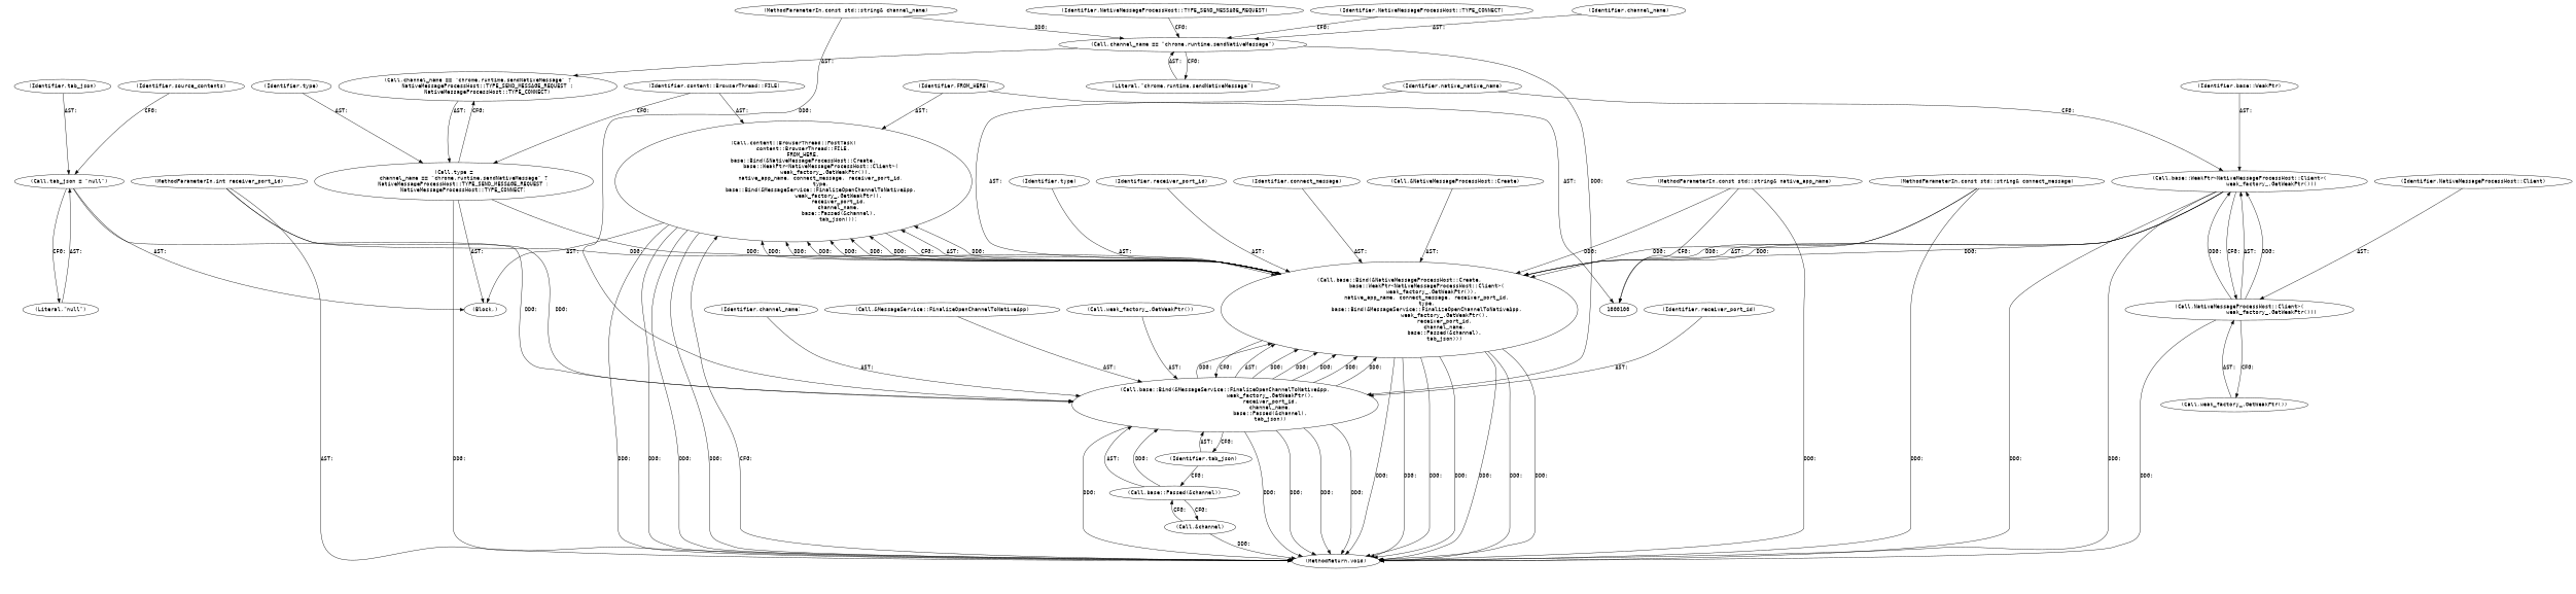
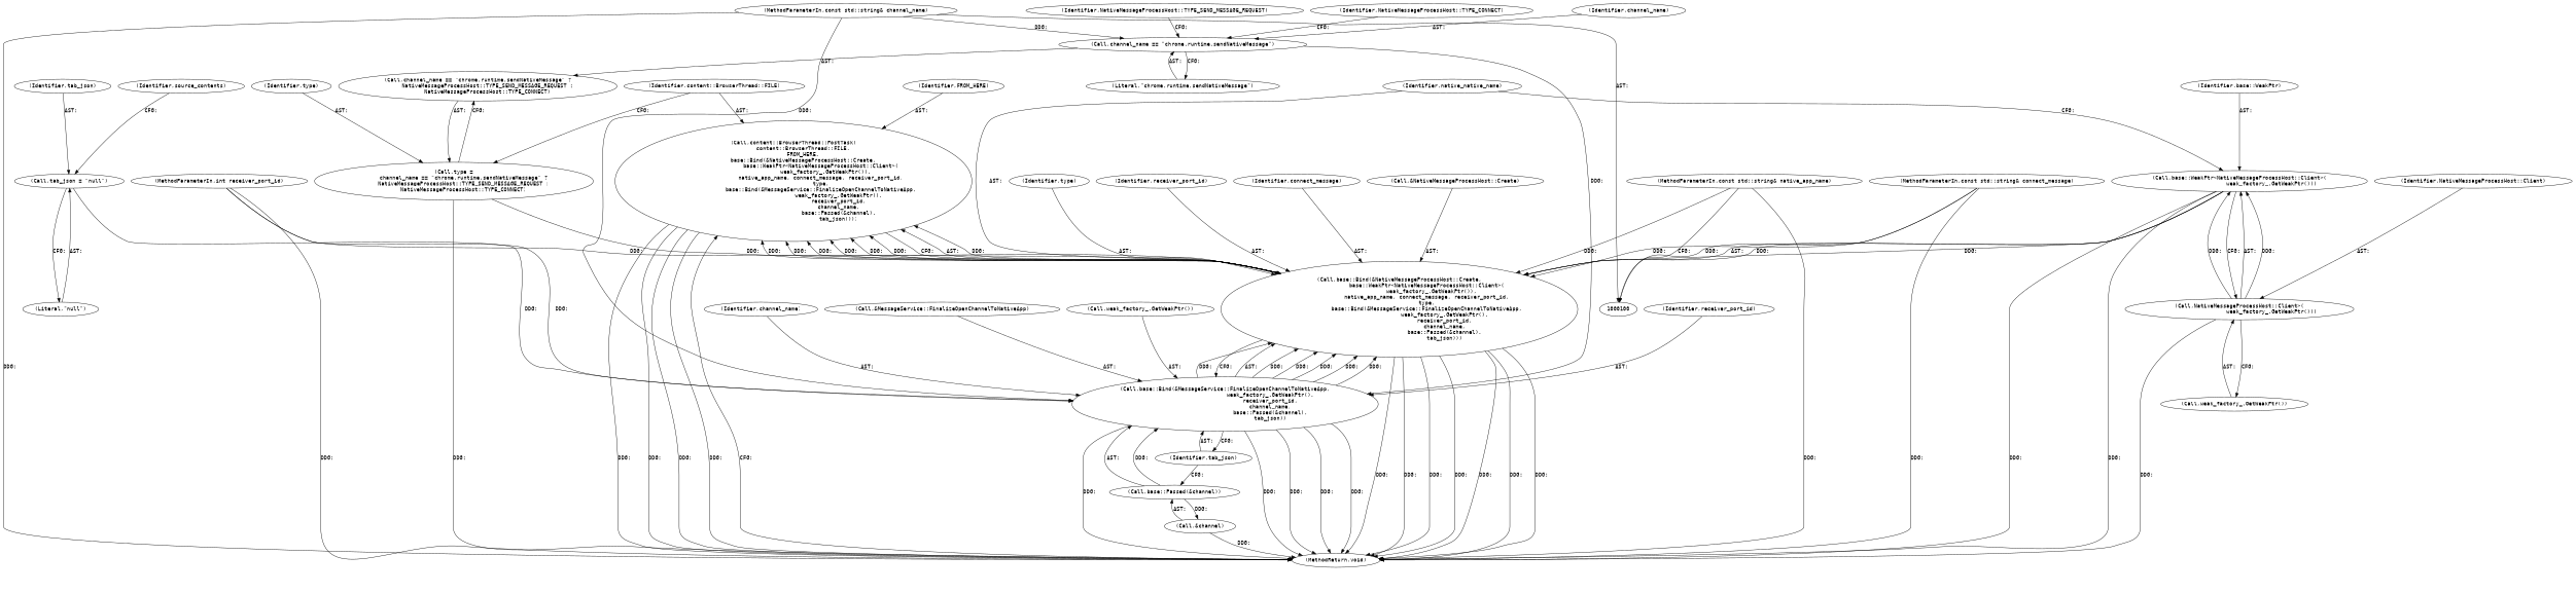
  digraph {
    fontname="DejaVu Sans Mono"
    node [fontname="DejaVu Sans Mono"]
    edge [fontname="DejaVu Sans Mono"]
    n1 [label="(Call,content::BrowserThread::PostTask(\n      content::BrowserThread::FILE,\n      FROM_HERE,\n      base::Bind(&NativeMessageProcessHost::Create,\n                 base::WeakPtr<NativeMessageProcessHost::Client>(\n                    weak_factory_.GetWeakPtr()),\n                 native_app_name, connect_message, receiver_port_id,\n                 type,\n                 base::Bind(&MessageService::FinalizeOpenChannelToNativeApp,\n                            weak_factory_.GetWeakPtr(),\n                            receiver_port_id,\n                            channel_name,\n                            base::Passed(&channel),\n                            tab_json))))"]
    n2 [label="(Call,base::Bind(&NativeMessageProcessHost::Create,\n                 base::WeakPtr<NativeMessageProcessHost::Client>(\n                    weak_factory_.GetWeakPtr()),\n                 native_app_name, connect_message, receiver_port_id,\n                 type,\n                 base::Bind(&MessageService::FinalizeOpenChannelToNativeApp,\n                            weak_factory_.GetWeakPtr(),\n                            receiver_port_id,\n                            channel_name,\n                            base::Passed(&channel),\n                            tab_json)))"]
    n3 [label="(MethodReturn,void)"]
-   n4 [label="(Block,)"]
    n5 [label="(Call,base::Bind(&MessageService::FinalizeOpenChannelToNativeApp,\n                            weak_factory_.GetWeakPtr(),\n                            receiver_port_id,\n                            channel_name,\n                            base::Passed(&channel),\n                            tab_json))"]
    n6 [label="(Identifier,tab_json)"]
    n7 [label="(Call,base::WeakPtr<NativeMessageProcessHost::Client>(\n                    weak_factory_.GetWeakPtr()))"]
    n8 [label="(Call,NativeMessageProcessHost::Client>(\n                    weak_factory_.GetWeakPtr()))"]
    n9 [label="(Call,weak_factory_.GetWeakPtr())"]
    n10 [label="(MethodParameterIn,const std::string& native_app_name)"]
    1000100
    n12 [label="(MethodParameterIn,const std::string& connect_message)"]
    n13 [label="(Call,base::Passed(&channel))"]
    n14 [label="(MethodParameterIn,int receiver_port_id)"]
    n15 [label="(Call,channel_name == \"chrome.runtime.sendNativeMessage\")"]
    n16 [label="(Call,channel_name == \"chrome.runtime.sendNativeMessage\" ?\n      NativeMessageProcessHost::TYPE_SEND_MESSAGE_REQUEST :\n      NativeMessageProcessHost::TYPE_CONNECT)"]
    n17 [label="(Literal,\"chrome.runtime.sendNativeMessage\")"]
    n18 [label="(Call,type =\n      channel_name == \"chrome.runtime.sendNativeMessage\" ?\n      NativeMessageProcessHost::TYPE_SEND_MESSAGE_REQUEST :\n      NativeMessageProcessHost::TYPE_CONNECT)"]
    n19 [label="(MethodParameterIn,const std::string& channel_name)"]
    n20 [label="(Call,&channel)"]
    n21 [label="(Call,tab_json = \"null\")"]
    n22 [label="(Literal,\"null\")"]
    n23 [label="(Identifier,receiver_port_id)"]
    n24 [label="(Identifier,type)"]
    n25 [label="(Identifier,NativeMessageProcessHost::TYPE_CONNECT)"]
    n26 [label="(Identifier,type)"]
    n27 [label="(Identifier,channel_name)"]
    n28 [label="(Identifier,receiver_port_id)"]
    n29 [label="(Identifier,channel_name)"]
    n30 [label="(Identifier,connect_message)"]
    n31 [label="(Identifier,FROM_HERE)"]
    n32 [label="(Call,&NativeMessageProcessHost::Create)"]
    n33 [label="(Identifier,content::BrowserThread::FILE)"]
    n34 [label="(Identifier,native_native_name)"]
    n35 [label="(Call,&MessageService::FinalizeOpenChannelToNativeApp)"]
    n36 [label="(Identifier,base::WeakPtr)"]
    n37 [label="(Identifier,NativeMessageProcessHost::Client)"]
    n38 [label="(Identifier,NativeMessageProcessHost::TYPE_SEND_MESSAGE_REQUEST)"]
    n39 [label="(Identifier,tab_json)"]
    n40 [label="(Call,weak_factory_.GetWeakPtr())"]
    n41 [label="(Identifier,source_contents)"]
    n1 -> n2 [label="CFG: "]
    n1 -> n3 [label="DDG: "]
    n1 -> n3 [label="DDG: "]
    n1 -> n3 [label="DDG: "]
    n1 -> n3 [label="DDG: "]
-   n1 -> n4 [label="AST: "]
    n2 -> n1 [label="AST: "]
    n2 -> n1 [label="DDG: "]
    n2 -> n1 [label="DDG: "]
    n2 -> n1 [label="DDG: "]
    n2 -> n1 [label="DDG: "]
    n2 -> n1 [label="DDG: "]
    n2 -> n1 [label="DDG: "]
    n2 -> n1 [label="DDG: "]
    n2 -> n3 [label="DDG: "]
    n2 -> n3 [label="DDG: "]
    n2 -> n3 [label="DDG: "]
    n2 -> n3 [label="DDG: "]
    n2 -> n3 [label="DDG: "]
    n2 -> n3 [label="DDG: "]
    n2 -> n3 [label="DDG: "]
    n2 -> n5 [label="CFG: "]
    n3 -> n1 [label="CFG: "]
    n5 -> n2 [label="AST: "]
    n5 -> n2 [label="DDG: "]
    n5 -> n2 [label="DDG: "]
    n5 -> n2 [label="DDG: "]
    n5 -> n2 [label="DDG: "]
    n5 -> n2 [label="DDG: "]
    n5 -> n2 [label="DDG: "]
    n5 -> n3 [label="DDG: "]
    n5 -> n3 [label="DDG: "]
    n5 -> n3 [label="DDG: "]
    n5 -> n3 [label="DDG: "]
    n5 -> n3 [label="DDG: "]
    n5 -> n6 [label="CFG: "]
    n6 -> n5 [label="AST: "]
    n6 -> n13 [label="CFG: "]
    n7 -> n2 [label="AST: "]
    n7 -> n2 [label="DDG: "]
    n7 -> n2 [label="DDG: "]
    n7 -> n3 [label="DDG: "]
    n7 -> n3 [label="DDG: "]
    n7 -> n8 [label="CFG: "]
    n8 -> n3 [label="DDG: "]
    n8 -> n7 [label="AST: "]
    n8 -> n7 [label="DDG: "]
    n8 -> n7 [label="DDG: "]
    n8 -> n9 [label="CFG: "]
    n9 -> n8 [label="AST: "]
    n10 -> n2 [label="DDG: "]
    n10 -> n3 [label="DDG: "]
    n10 -> 1000100 [label="CFG: "]
    n12 -> n2 [label="DDG: "]
    n12 -> n3 [label="DDG: "]
    n12 -> 1000100 [label="DDG: "]
    n13 -> n5 [label="AST: "]
    n13 -> n5 [label="DDG: "]
-   n13 -> n20 [label="CFG: "]
+   n13 -> n20 [label="DDG: "]
    n14 -> n2 [label="DDG: "]
-   n14 -> n3 [label="AST: "]
+   n14 -> n3 [label="DDG: "]
    n14 -> n5 [label="DDG: "]
    n15 -> n5 [label="DDG: "]
    n15 -> n16 [label="AST: "]
    n15 -> n17 [label="CFG: "]
    n16 -> n18 [label="AST: "]
    n17 -> n15 [label="AST: "]
    n18 -> n2 [label="DDG: "]
    n18 -> n3 [label="DDG: "]
-   n18 -> n4 [label="AST: "]
    n18 -> n16 [label="CFG: "]
+   n19 -> n3 [label="DDG: "]
    n19 -> n5 [label="DDG: "]
-   n31 -> 1000100 [label="AST: "]
+   n19 -> 1000100 [label="AST: "]
    n19 -> n15 [label="DDG: "]
    n20 -> n3 [label="DDG: "]
-   n20 -> n13 [label="CFG: "]
-   n21 -> n4 [label="AST: "]
+   n20 -> n13 [label="AST: "]
    n21 -> n5 [label="DDG: "]
    n21 -> n22 [label="CFG: "]
    n22 -> n21 [label="AST: "]
    n23 -> n5 [label="AST: "]
    n24 -> n18 [label="AST: "]
    n25 -> n15 [label="CFG: "]
    n26 -> n2 [label="AST: "]
    n27 -> n5 [label="AST: "]
    n28 -> n2 [label="AST: "]
    n29 -> n15 [label="AST: "]
    n30 -> n2 [label="AST: "]
    n31 -> n1 [label="AST: "]
    n32 -> n2 [label="AST: "]
    n33 -> n1 [label="AST: "]
    n33 -> n18 [label="CFG: "]
    n34 -> n2 [label="AST: "]
    n34 -> n7 [label="CFG: "]
    n35 -> n5 [label="AST: "]
    n36 -> n7 [label="AST: "]
    n37 -> n8 [label="AST: "]
    n38 -> n15 [label="CFG: "]
    n39 -> n21 [label="AST: "]
    n40 -> n5 [label="AST: "]
    n41 -> n21 [label="CFG: "]
  }
